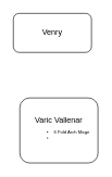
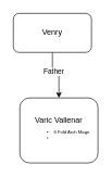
  <mxCell id="0" />
  <mxCell id="1" parent="0" />
  <mxCell id="2" value="Varic Vallenar&lt;br&gt;&lt;ul style=&quot;font-size: 7px;&quot;&gt;&lt;li style=&quot;text-align: left;&quot;&gt;6 Fold Arch Mage&lt;/li&gt;&lt;li style=&quot;text-align: left;&quot;&gt;&lt;br&gt;&lt;/li&gt;&lt;/ul&gt;" style="rounded=1;whiteSpace=wrap;html=1;" vertex="1" parent="1"><mxGeometry x="30" y="150" width="120" height="100" as="geometry" /></mxCell>
+ <mxCell id="3" style="edgeStyle=orthogonalEdgeStyle;rounded=0;orthogonalLoop=1;jettySize=auto;html=1;" edge="1" parent="1" source="5" target="2"><mxGeometry relative="1" as="geometry" /></mxCell>
+ <mxCell id="4" value="Father" style="edgeLabel;html=1;align=center;verticalAlign=middle;resizable=0;points=[];" vertex="1" connectable="0" parent="3"><mxGeometry x="-0.286" y="1" relative="1" as="geometry"><mxPoint as="offset" /></mxGeometry></mxCell>
  <mxCell id="5" value="Venry" style="rounded=1;whiteSpace=wrap;html=1;" vertex="1" parent="1"><mxGeometry x="20" y="20" width="120" height="60" as="geometry" /></mxCell>
